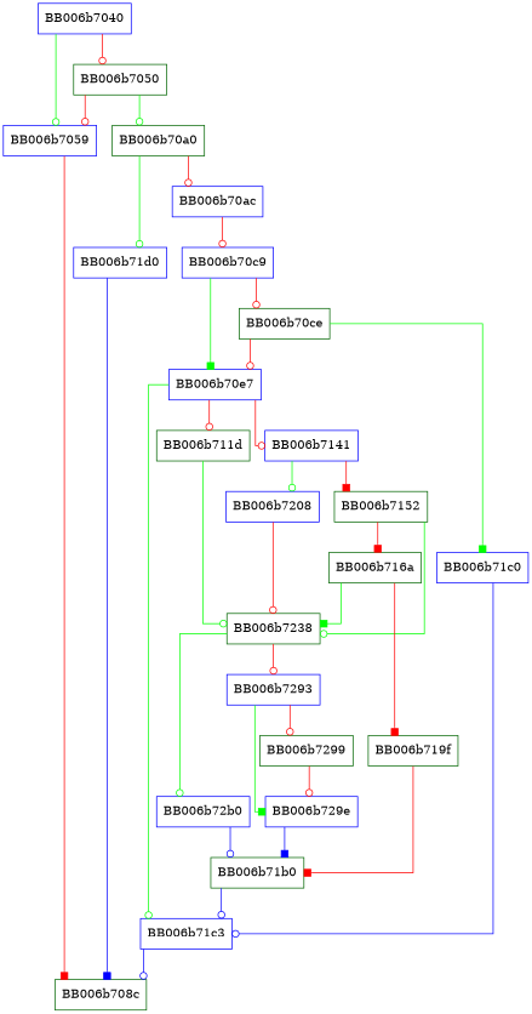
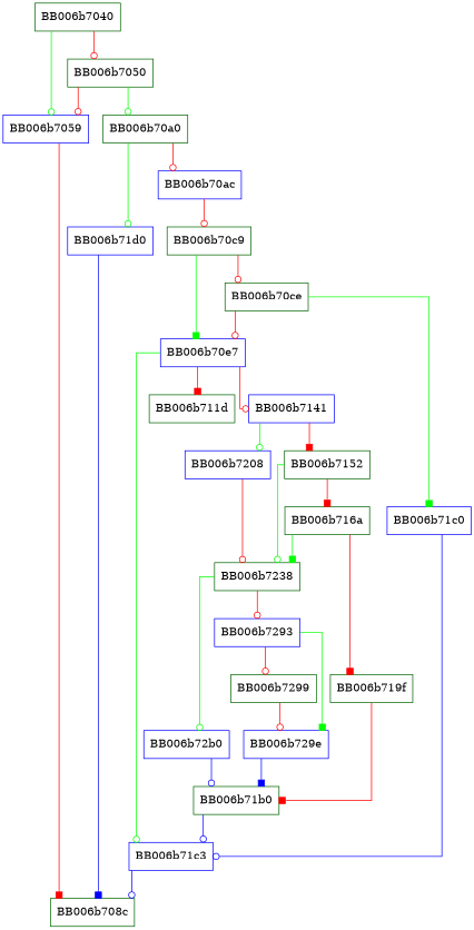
  digraph {
    splines=ortho
    node [color=blue shape=box]
    edge [arrowhead=odot color=red]
-   BB006b7040
+   BB006b7040 [color=darkgreen]
    BB006b7059
    n3 [color=darkgreen label=BB006b7050]
    BB006b708c [color=darkgreen]
    BB006b70a0 [color=darkgreen]
    BB006b71d0
    BB006b70ac
-   BB006b70c9
+   BB006b70c9 [color=darkgreen]
    BB006b71c0
    BB006b71c3
    BB006b70e7
    BB006b70ce [color=darkgreen]
    BB006b711d [color=darkgreen]
    BB006b7141
    BB006b7238 [color=darkgreen]
    BB006b72b0
    n17 [label=BB006b7293]
    BB006b7208
    BB006b7152 [color=darkgreen]
    BB006b71b0 [color=darkgreen]
    BB006b729e
    BB006b7299 [color=darkgreen]
    BB006b716a [color=darkgreen]
    BB006b719f [color=darkgreen]
    BB006b7040 -> BB006b7059 [color=green]
    BB006b7040 -> n3
    BB006b7059 -> BB006b708c [arrowhead=box]
    n3 -> BB006b7059
    n3 -> BB006b70a0 [color=green]
    BB006b70a0 -> BB006b71d0 [color=green]
    BB006b70a0 -> BB006b70ac
    BB006b71d0 -> BB006b708c [arrowhead=box color=blue]
    BB006b70ac -> BB006b70c9
    BB006b70c9 -> BB006b70e7 [arrowhead=box color=green]
    BB006b70c9 -> BB006b70ce
    BB006b71c0 -> BB006b71c3 [color=blue]
    BB006b71c3 -> BB006b708c [color=blue]
    BB006b70e7 -> BB006b71c3 [color=green]
-   BB006b70e7 -> BB006b711d
+   BB006b70e7 -> BB006b711d [arrowhead=box]
    BB006b70e7 -> BB006b7141
    BB006b70ce -> BB006b71c0 [arrowhead=box color=green]
    BB006b70ce -> BB006b70e7
-   BB006b711d -> BB006b7238 [color=green]
    BB006b7141 -> BB006b7208 [color=green]
    BB006b7141 -> BB006b7152 [arrowhead=box]
    BB006b7238 -> BB006b72b0 [color=green]
    BB006b7238 -> n17
    BB006b72b0 -> BB006b71b0 [color=blue]
    n17 -> BB006b729e [arrowhead=box color=green]
    n17 -> BB006b7299
    BB006b7208 -> BB006b7238
    BB006b7152 -> BB006b7238 [color=green]
    BB006b7152 -> BB006b716a [arrowhead=box]
    BB006b71b0 -> BB006b71c3 [color=blue]
    BB006b729e -> BB006b71b0 [arrowhead=box color=blue]
    BB006b7299 -> BB006b729e
    BB006b716a -> BB006b7238 [arrowhead=box color=green]
    BB006b716a -> BB006b719f [arrowhead=box]
    BB006b719f -> BB006b71b0 [arrowhead=box]
  }
